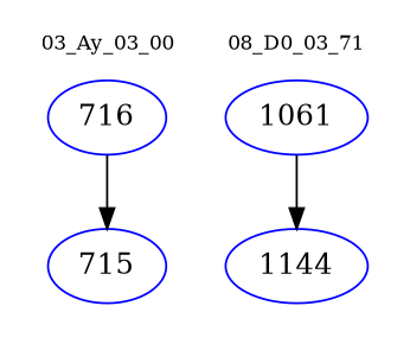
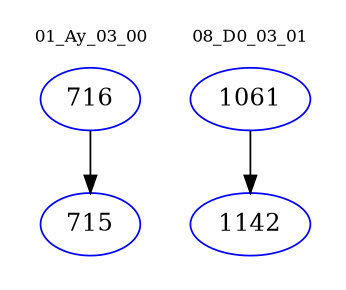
  digraph {
    node [color=blue]
    edge [color=black]
    n1 [label=716]
    n2 [label=715]
    n3 [label=1061]
-   n4 [label=1144]
+   n4 [label=1142]
    subgraph cluster_1 {
      color=white
      fontsize=10
-     label="03_Ay_03_00"
+     label="01_Ay_03_00"
      n1
      n2
    }
    subgraph cluster_2 {
      color=white
      fontsize=10
-     label="08_D0_03_71"
+     label="08_D0_03_01"
      n3
      n4
    }
    n1 -> n2
    n3 -> n4
  }
